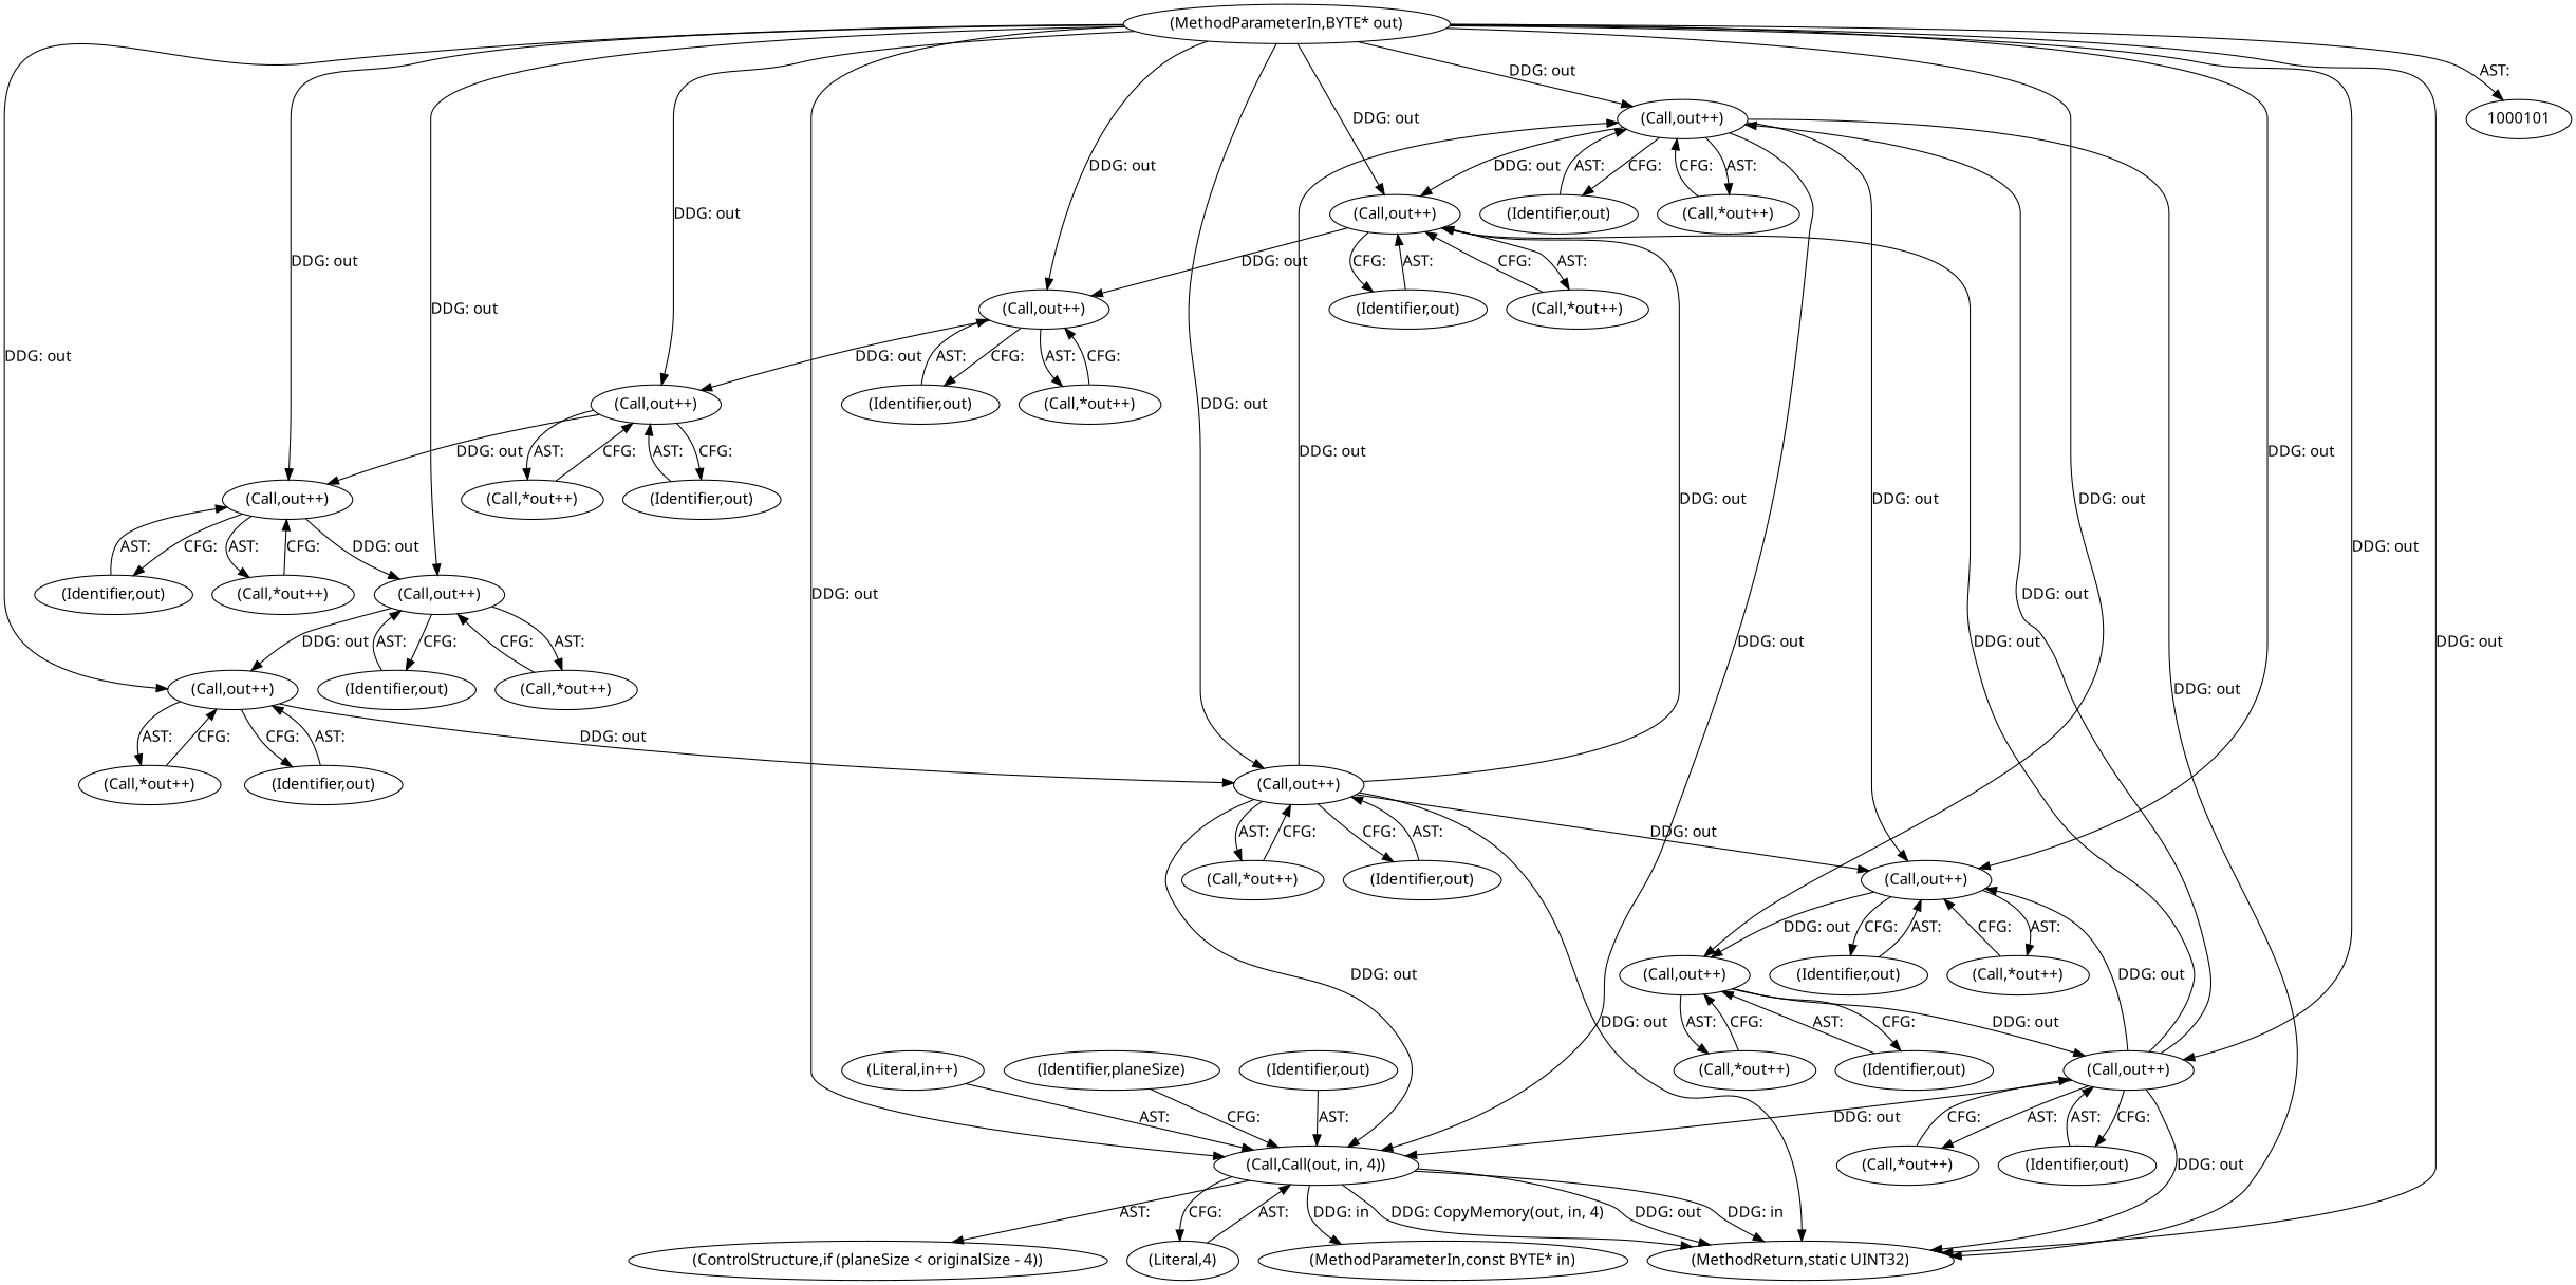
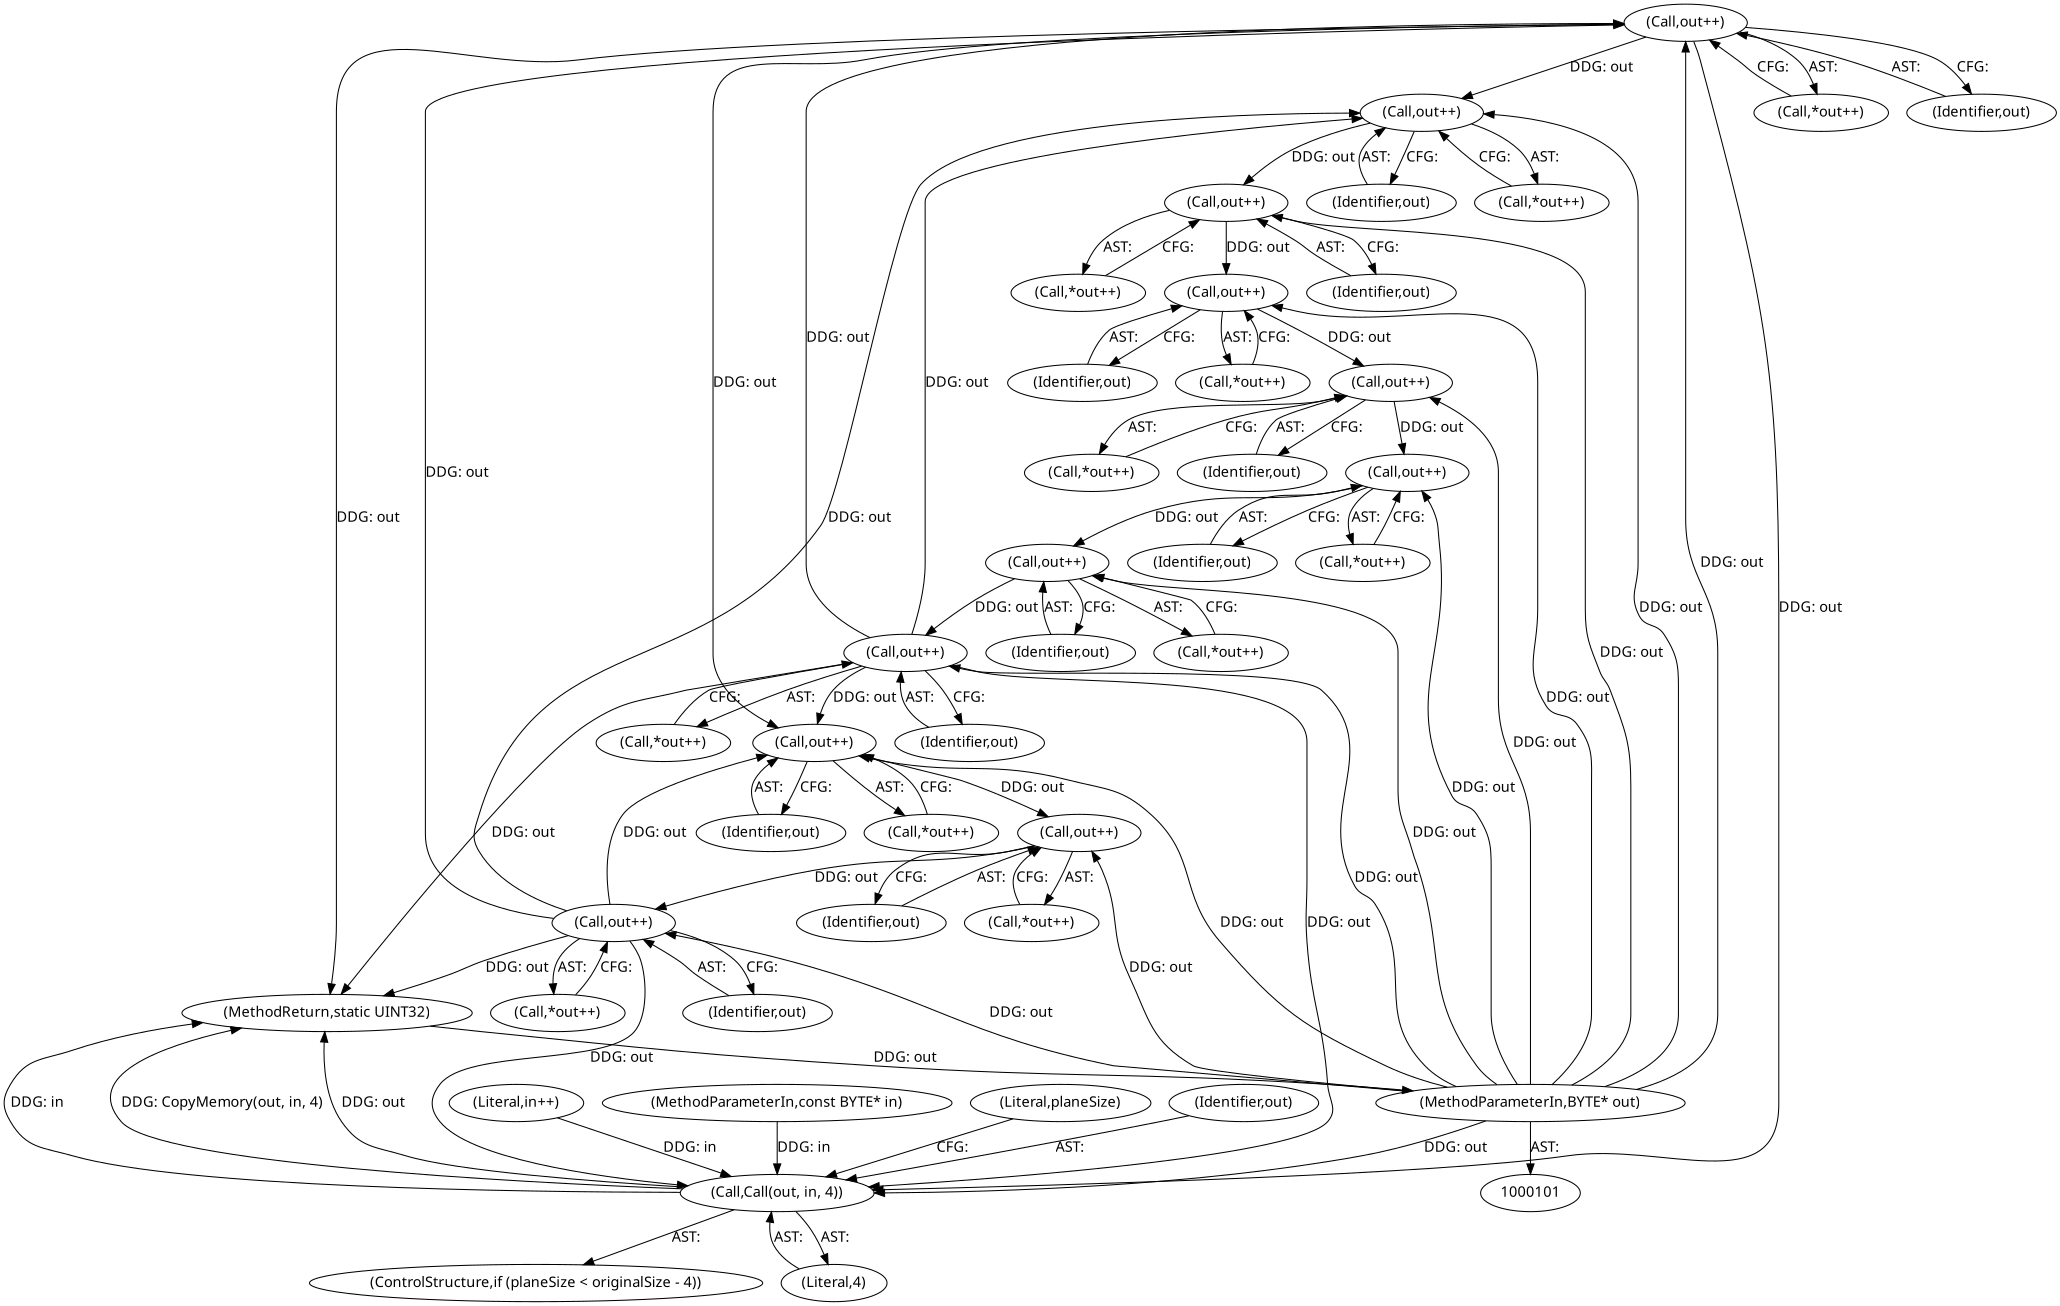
  digraph {
    fontname="Noto Sans"
    node [fontname="Noto Sans"]
    edge [fontname="Noto Sans"]
    n1 [label="(Call,out++)"]
    n2 [label="(Call,out++)"]
    n3 [label="(Call,out++)"]
    n4 [label="(Call,Call(out, in, 4))"]
    n5 [label="(MethodReturn,static UINT32)"]
    n6 [label="(Call,*out++)"]
    n7 [label="(Identifier,out)"]
    n8 [label="(Call,out++)"]
    n9 [label="(Call,*out++)"]
    n10 [label="(Identifier,out)"]
    n11 [label="(Call,out++)"]
    n12 [label="(Identifier,out)"]
    n13 [label="(Call,*out++)"]
    n14 [label="(ControlStructure,if (planeSize < originalSize - 4))"]
    n15 [label="(Literal,4)"]
    n16 [label="(Call,out++)"]
    n17 [label="(Call,*out++)"]
    n18 [label="(Identifier,out)"]
    n19 [label="(Call,out++)"]
    n20 [label="(Call,*out++)"]
    n21 [label="(Identifier,out)"]
    n22 [label="(Call,out++)"]
    n23 [label="(Identifier,out)"]
    n24 [label="(Call,*out++)"]
    n25 [label="(Call,out++)"]
    n26 [label="(Identifier,out)"]
    n27 [label="(Call,*out++)"]
    n28 [label="(Call,out++)"]
    n29 [label="(Identifier,out)"]
    n30 [label="(Call,*out++)"]
    n31 [label="(Call,*out++)"]
    n32 [label="(Identifier,out)"]
    n33 [label="(Call,out++)"]
    n34 [label="(Identifier,out)"]
    n35 [label="(Call,*out++)"]
    n36 [label="(Identifier,out)"]
    n37 [label="(Call,*out++)"]
    n38 [label="(MethodParameterIn,BYTE* out)"]
    1000101
    n40 [label="(Literal,in++)"]
    n41 [label="(MethodParameterIn,const BYTE* in)"]
-   n42 [label="(Identifier,planeSize)"]
+   n42 [label="(Literal,planeSize)"]
    n43 [label="(Identifier,out)"]
    n1 -> n2 [label="DDG: out"]
    n1 -> n3 [label="DDG: out"]
    n1 -> n4 [label="DDG: out"]
    n1 -> n5 [label="DDG: out"]
    n1 -> n6 [label="AST: "]
    n1 -> n7 [label="CFG: "]
    n2 -> n8 [label="DDG: out"]
    n2 -> n9 [label="AST: "]
    n2 -> n10 [label="CFG: "]
    n3 -> n11 [label="DDG: out"]
    n3 -> n12 [label="CFG: "]
    n3 -> n13 [label="AST: "]
    n4 -> n5 [label="DDG: out"]
    n4 -> n5 [label="DDG: in"]
    n4 -> n5 [label="DDG: CopyMemory(out, in, 4)"]
    n4 -> n14 [label="AST: "]
-   n4 -> n15 [label="CFG: "]
+   n4 -> n15 [label="AST: "]
    n6 -> n1 [label="CFG: "]
    n7 -> n1 [label="AST: "]
    n8 -> n28 [label="DDG: out"]
    n8 -> n31 [label="AST: "]
    n8 -> n32 [label="CFG: "]
    n9 -> n2 [label="CFG: "]
    n10 -> n2 [label="AST: "]
    n11 -> n33 [label="DDG: out"]
    n11 -> n36 [label="CFG: "]
    n11 -> n37 [label="AST: "]
    n12 -> n3 [label="AST: "]
    n13 -> n3 [label="CFG: "]
    n15 -> n4 [label="AST: "]
    n16 -> n1 [label="DDG: out"]
    n16 -> n2 [label="DDG: out"]
    n16 -> n3 [label="DDG: out"]
    n16 -> n4 [label="DDG: out"]
    n16 -> n5 [label="DDG: out"]
    n16 -> n17 [label="AST: "]
    n16 -> n18 [label="CFG: "]
    n17 -> n16 [label="CFG: "]
    n18 -> n16 [label="AST: "]
    n19 -> n16 [label="DDG: out"]
    n19 -> n20 [label="AST: "]
    n19 -> n21 [label="CFG: "]
    n20 -> n19 [label="CFG: "]
    n21 -> n19 [label="AST: "]
    n22 -> n19 [label="DDG: out"]
    n22 -> n23 [label="CFG: "]
    n22 -> n24 [label="AST: "]
    n23 -> n22 [label="AST: "]
    n24 -> n22 [label="CFG: "]
    n25 -> n22 [label="DDG: out"]
    n25 -> n26 [label="CFG: "]
    n25 -> n27 [label="AST: "]
    n26 -> n25 [label="AST: "]
    n27 -> n25 [label="CFG: "]
    n28 -> n25 [label="DDG: out"]
    n28 -> n29 [label="CFG: "]
    n28 -> n30 [label="AST: "]
    n29 -> n28 [label="AST: "]
    n30 -> n28 [label="CFG: "]
    n31 -> n8 [label="CFG: "]
    n32 -> n8 [label="AST: "]
    n33 -> n1 [label="DDG: out"]
    n33 -> n2 [label="DDG: out"]
    n33 -> n3 [label="DDG: out"]
    n33 -> n4 [label="DDG: out"]
    n33 -> n5 [label="DDG: out"]
    n33 -> n34 [label="CFG: "]
    n33 -> n35 [label="AST: "]
    n34 -> n33 [label="AST: "]
    n35 -> n33 [label="CFG: "]
    n36 -> n11 [label="AST: "]
    n37 -> n11 [label="CFG: "]
    n38 -> n1 [label="DDG: out"]
    n38 -> n2 [label="DDG: out"]
    n38 -> n3 [label="DDG: out"]
    n38 -> n4 [label="DDG: out"]
-   n38 -> n5 [label="DDG: out"]
+   n5 -> n38 [label="DDG: out"]
    n38 -> n8 [label="DDG: out"]
    n38 -> n11 [label="DDG: out"]
    n38 -> n16 [label="DDG: out"]
    n38 -> n19 [label="DDG: out"]
    n38 -> n22 [label="DDG: out"]
    n38 -> n25 [label="DDG: out"]
    n38 -> n28 [label="DDG: out"]
    n38 -> n33 [label="DDG: out"]
    n38 -> 1000101 [label="AST: "]
-   n40 -> n4 [label="AST: "]
-   n4 -> n41 [label="DDG: in"]
+   n40 -> n4 [label="DDG: in"]
+   n41 -> n4 [label="DDG: in"]
    n42 -> n4 [label="CFG: "]
    n43 -> n4 [label="AST: "]
  }
